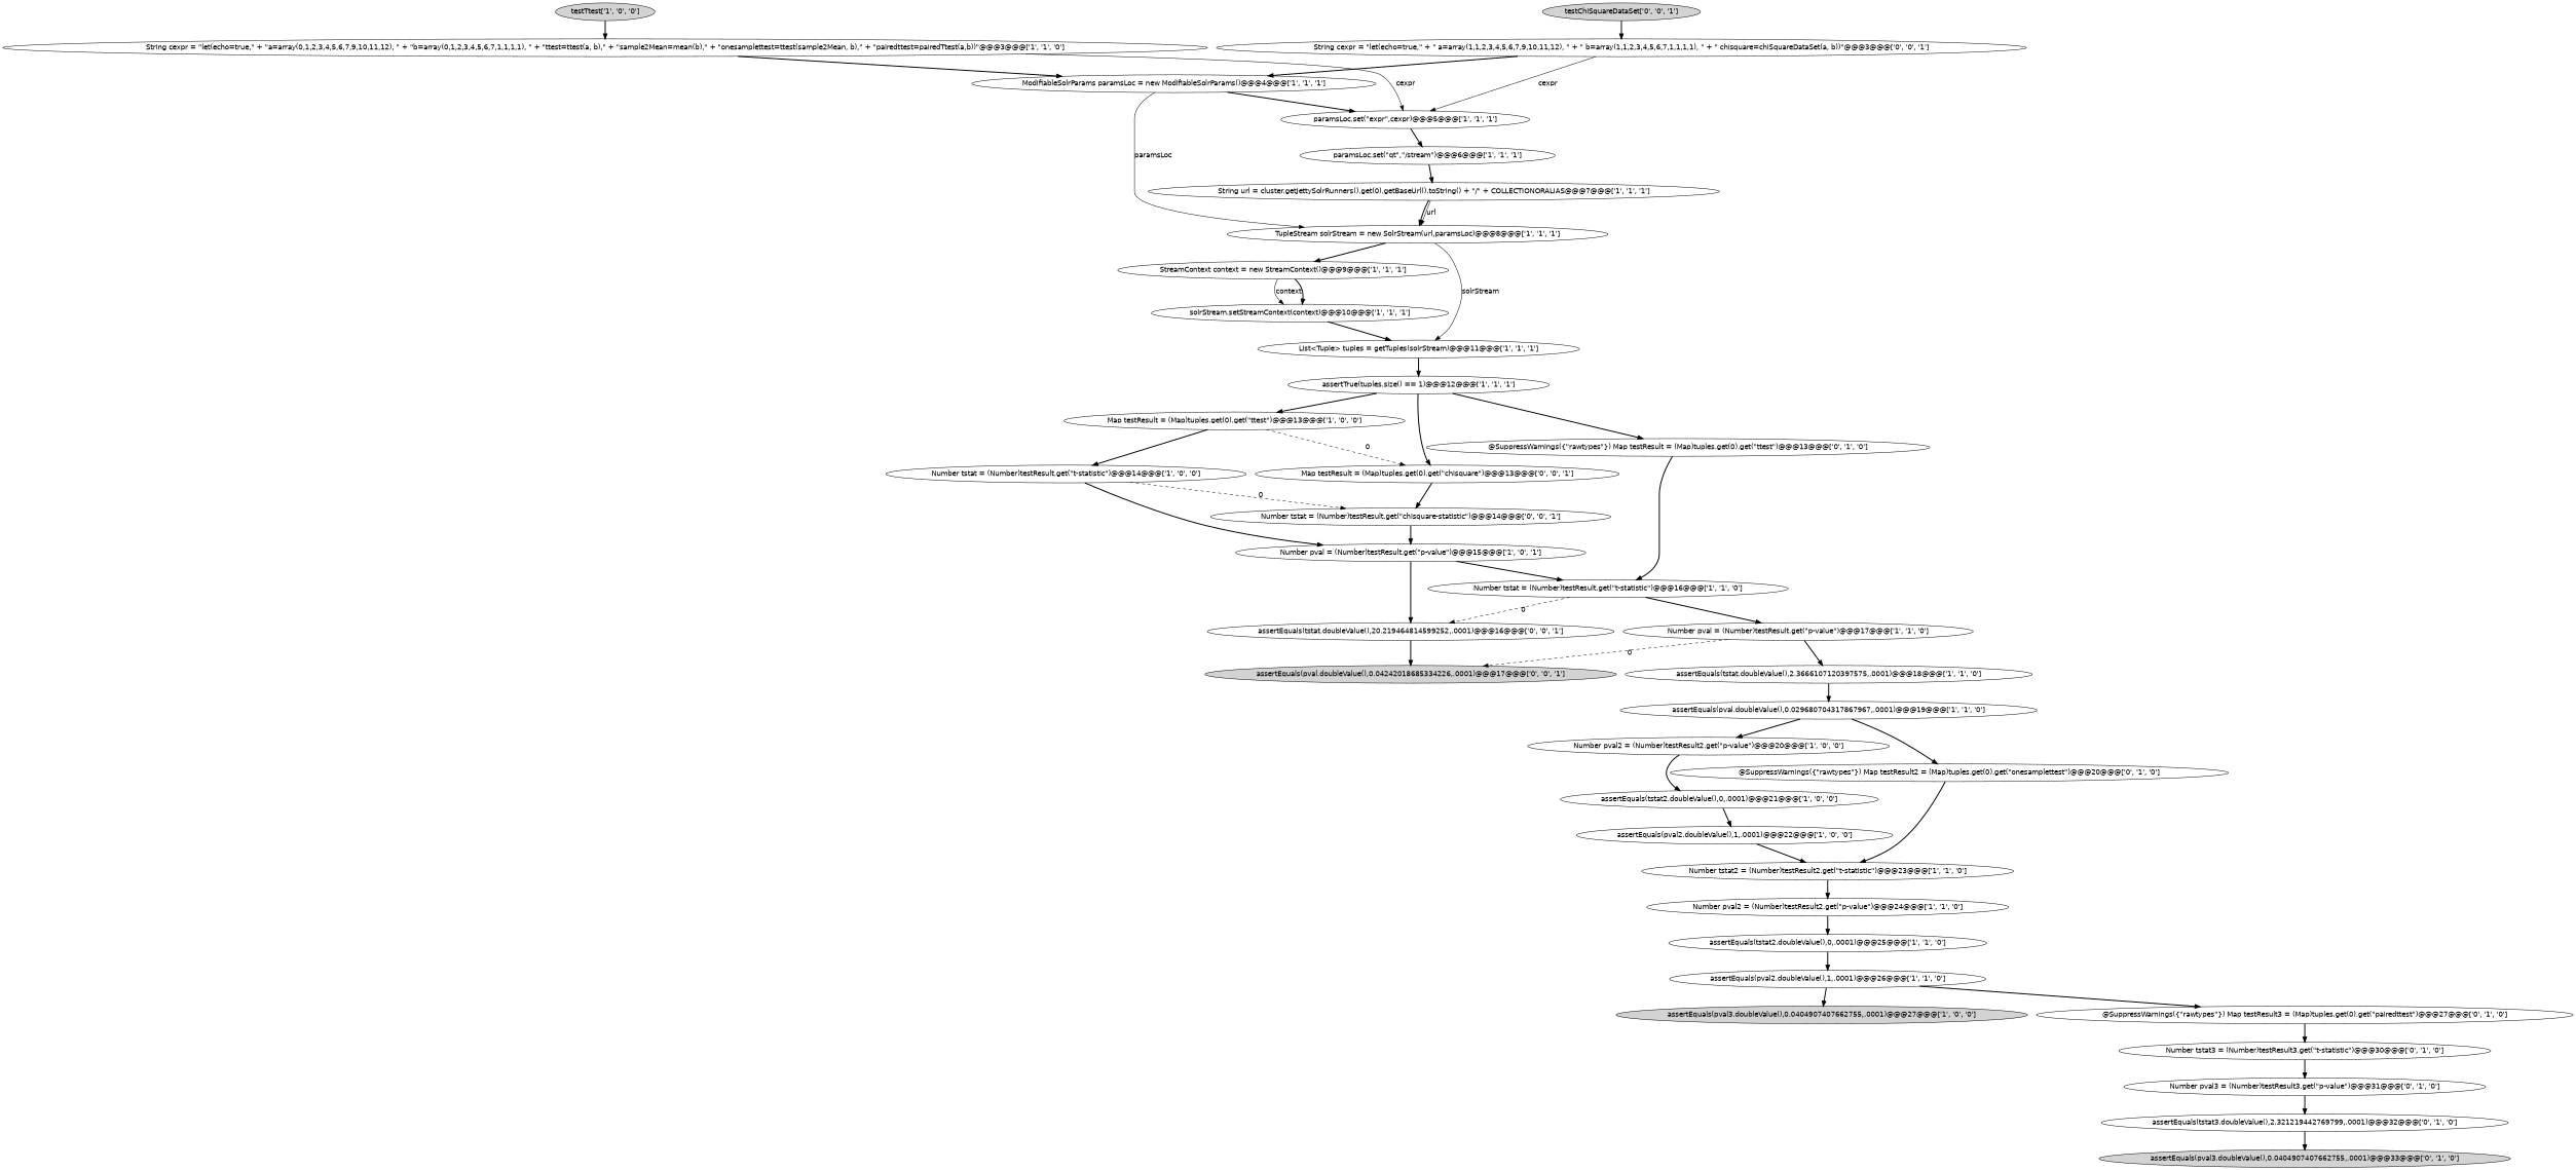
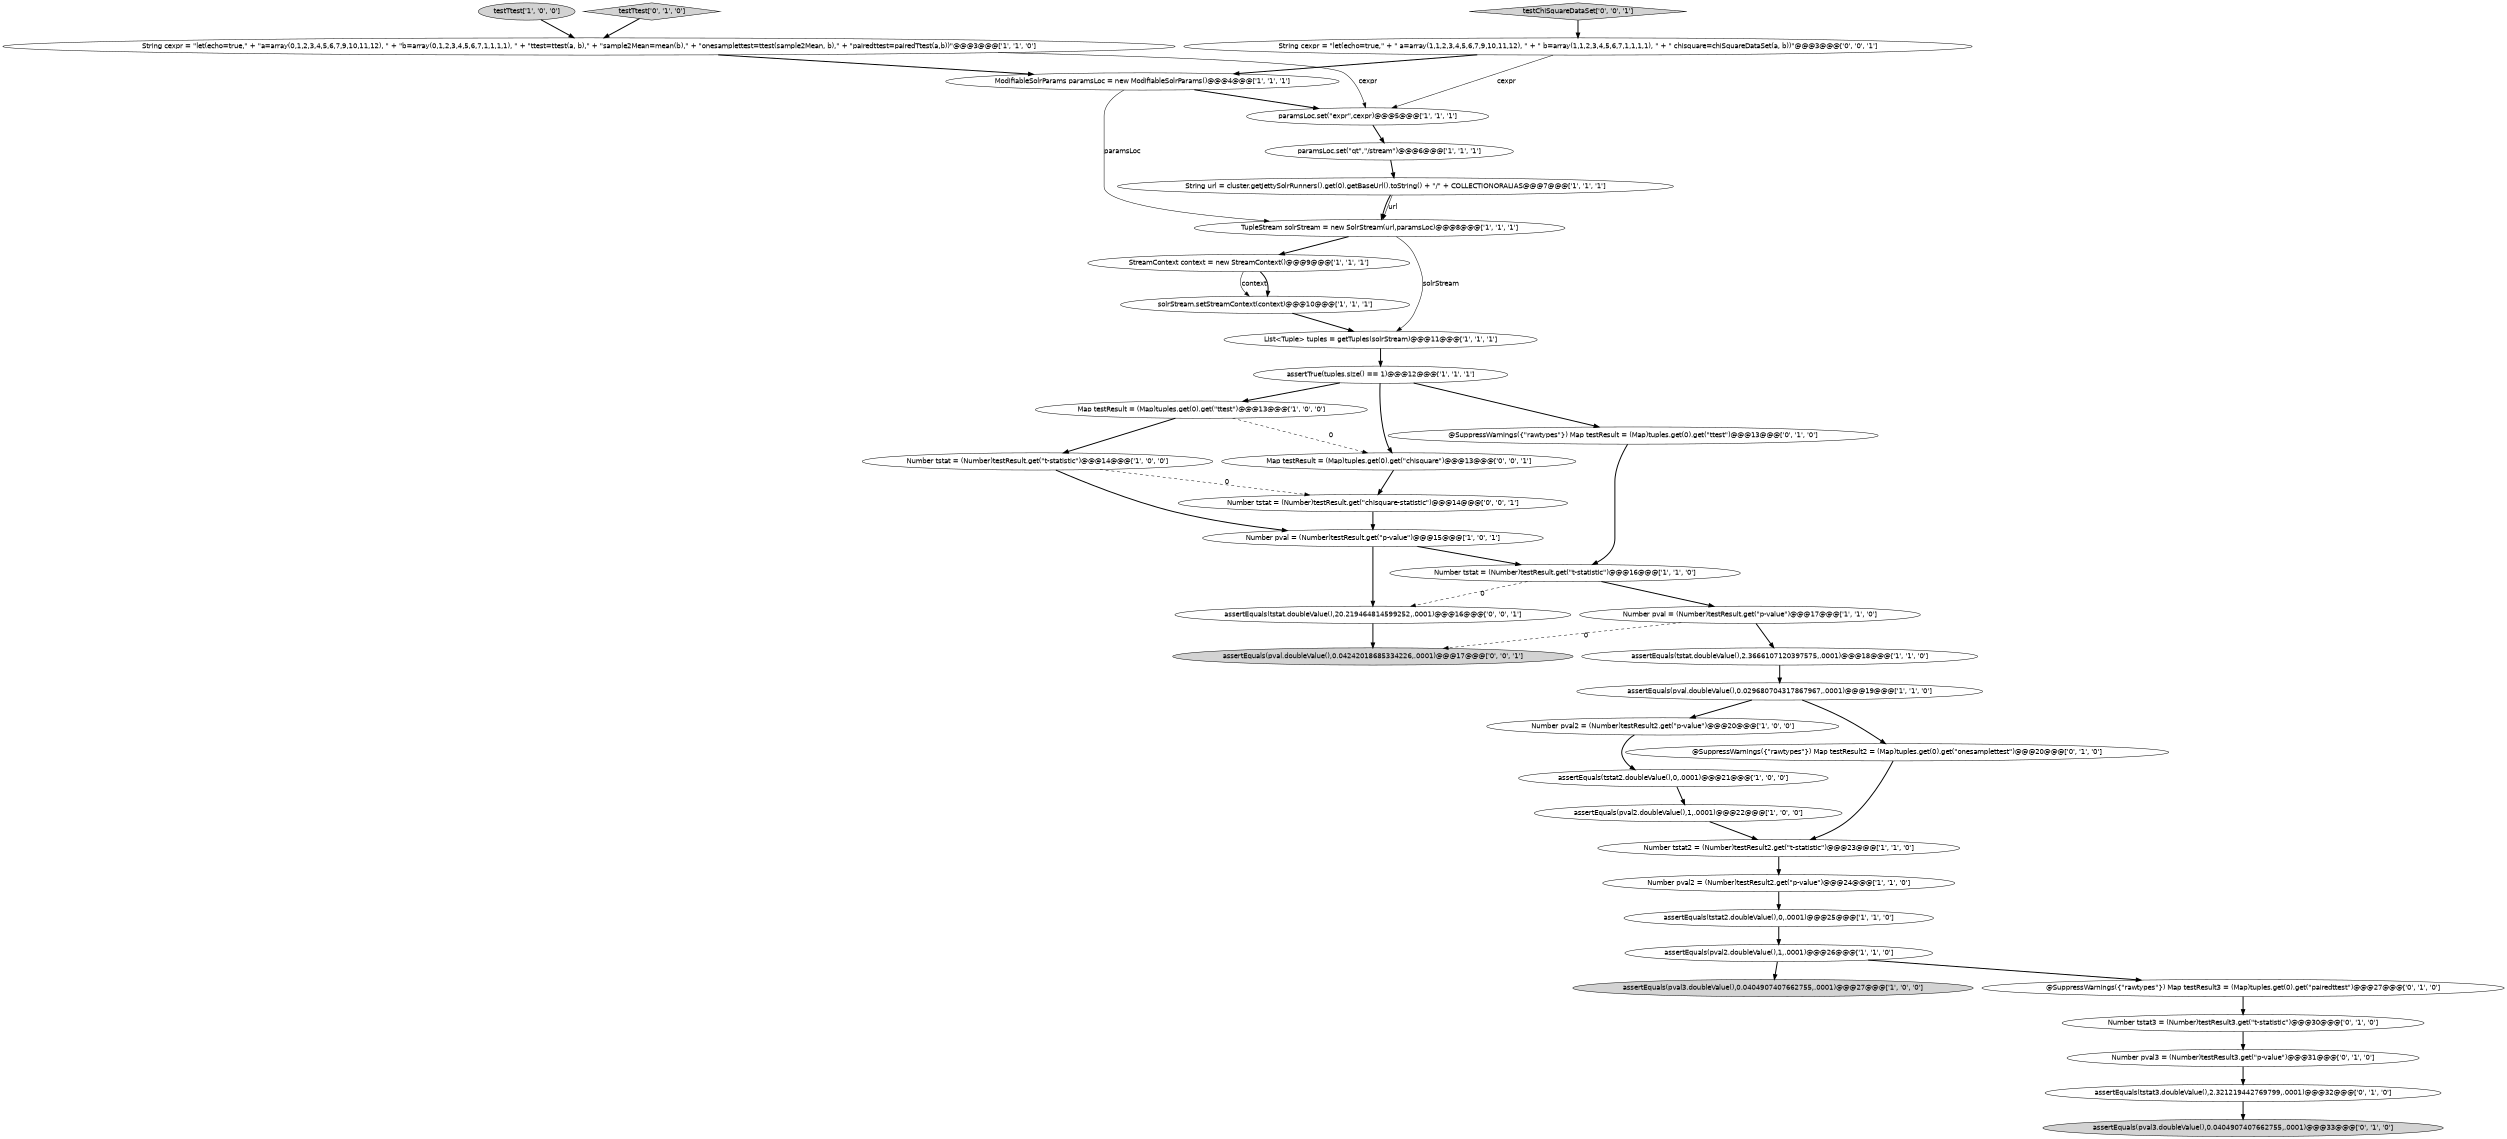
  digraph {
    fontname="DejaVu Sans"
    node [fillcolor=white fontname="DejaVu Sans" shape=ellipse style=filled]
    edge [fontname="DejaVu Sans" style=bold]
    n1 [label="assertTrue(tuples.size() == 1)@@@12@@@['1', '1', '1']"]
    n2 [label="Map testResult = (Map)tuples.get(0).get(\"chisquare\")@@@13@@@['0', '0', '1']"]
    n3 [label="Map testResult = (Map)tuples.get(0).get(\"ttest\")@@@13@@@['1', '0', '0']"]
    n4 [label="@SuppressWarnings({\"rawtypes\"}) Map testResult = (Map)tuples.get(0).get(\"ttest\")@@@13@@@['0', '1', '0']"]
    n5 [label="Number tstat = (Number)testResult.get(\"chisquare-statistic\")@@@14@@@['0', '0', '1']"]
    n6 [label="Number tstat = (Number)testResult.get(\"t-statistic\")@@@14@@@['1', '0', '0']"]
    n7 [label="Number tstat = (Number)testResult.get(\"t-statistic\")@@@16@@@['1', '1', '0']"]
    n8 [label="assertEquals(tstat.doubleValue(),20.219464814599252,.0001)@@@16@@@['0', '0', '1']"]
    n9 [label="Number pval = (Number)testResult.get(\"p-value\")@@@17@@@['1', '1', '0']"]
    n10 [fillcolor=lightgray label="assertEquals(pval.doubleValue(),0.04242018685334226,.0001)@@@17@@@['0', '0', '1']"]
    n11 [label="assertEquals(tstat.doubleValue(),2.3666107120397575,.0001)@@@18@@@['1', '1', '0']"]
    n12 [label="Number pval = (Number)testResult.get(\"p-value\")@@@15@@@['1', '0', '1']"]
    n13 [label="Number pval2 = (Number)testResult2.get(\"p-value\")@@@20@@@['1', '0', '0']"]
    n14 [label="assertEquals(tstat2.doubleValue(),0,.0001)@@@21@@@['1', '0', '0']"]
    n15 [label="assertEquals(pval2.doubleValue(),1,.0001)@@@22@@@['1', '0', '0']"]
    n16 [fillcolor=lightgray label="assertEquals(pval3.doubleValue(),0.0404907407662755,.0001)@@@27@@@['1', '0', '0']"]
    n17 [label="@SuppressWarnings({\"rawtypes\"}) Map testResult2 = (Map)tuples.get(0).get(\"onesamplettest\")@@@20@@@['0', '1', '0']"]
    n18 [label="Number tstat2 = (Number)testResult2.get(\"t-statistic\")@@@23@@@['1', '1', '0']"]
    n19 [label="Number pval2 = (Number)testResult2.get(\"p-value\")@@@24@@@['1', '1', '0']"]
    n20 [label="String url = cluster.getJettySolrRunners().get(0).getBaseUrl().toString() + \"/\" + COLLECTIONORALIAS@@@7@@@['1', '1', '1']"]
    n21 [label="TupleStream solrStream = new SolrStream(url,paramsLoc)@@@8@@@['1', '1', '1']"]
    n22 [label="StreamContext context = new StreamContext()@@@9@@@['1', '1', '1']"]
    n23 [label="List<Tuple> tuples = getTuples(solrStream)@@@11@@@['1', '1', '1']"]
    n24 [label="solrStream.setStreamContext(context)@@@10@@@['1', '1', '1']"]
    n25 [label="assertEquals(pval.doubleValue(),0.029680704317867967,.0001)@@@19@@@['1', '1', '0']"]
    n26 [label="assertEquals(tstat2.doubleValue(),0,.0001)@@@25@@@['1', '1', '0']"]
    n27 [label="assertEquals(pval2.doubleValue(),1,.0001)@@@26@@@['1', '1', '0']"]
    n28 [label="String cexpr = \"let(echo=true,\" + \"a=array(0,1,2,3,4,5,6,7,9,10,11,12), \" + \"b=array(0,1,2,3,4,5,6,7,1,1,1,1), \" + \"ttest=ttest(a, b),\" + \"sample2Mean=mean(b),\" + \"onesamplettest=ttest(sample2Mean, b),\" + \"pairedttest=pairedTtest(a,b))\"@@@3@@@['1', '1', '0']"]
    n29 [label="ModifiableSolrParams paramsLoc = new ModifiableSolrParams()@@@4@@@['1', '1', '1']"]
    n30 [label="paramsLoc.set(\"expr\",cexpr)@@@5@@@['1', '1', '1']"]
    n31 [label="paramsLoc.set(\"qt\",\"/stream\")@@@6@@@['1', '1', '1']"]
    n32 [label="@SuppressWarnings({\"rawtypes\"}) Map testResult3 = (Map)tuples.get(0).get(\"pairedttest\")@@@27@@@['0', '1', '0']"]
    n33 [label="Number tstat3 = (Number)testResult3.get(\"t-statistic\")@@@30@@@['0', '1', '0']"]
    n34 [label="Number pval3 = (Number)testResult3.get(\"p-value\")@@@31@@@['0', '1', '0']"]
    n35 [label="assertEquals(tstat3.doubleValue(),2.321219442769799,.0001)@@@32@@@['0', '1', '0']"]
    n36 [fillcolor=lightgray label="assertEquals(pval3.doubleValue(),0.0404907407662755,.0001)@@@33@@@['0', '1', '0']"]
-   n38 [fillcolor=lightgray label="testChiSquareDataSet['0', '0', '1']"]
+   n37 [fillcolor=lightgray label="testTtest['0', '1', '0']" shape=diamond]
+   n38 [fillcolor=lightgray label="testChiSquareDataSet['0', '0', '1']" shape=diamond]
    n39 [label="String cexpr = \"let(echo=true,\" + \" a=array(1,1,2,3,4,5,6,7,9,10,11,12), \" + \" b=array(1,1,2,3,4,5,6,7,1,1,1,1), \" + \" chisquare=chiSquareDataSet(a, b))\"@@@3@@@['0', '0', '1']"]
    n40 [fillcolor=lightgray label="testTtest['1', '0', '0']"]
    n1 -> n2
    n1 -> n3
    n1 -> n4
    n2 -> n5
    n3 -> n2 [label=0 style=dashed]
    n3 -> n6
    n4 -> n7
    n5 -> n12
    n6 -> n5 [label=0 style=dashed]
    n6 -> n12
    n7 -> n8 [label=0 style=dashed]
    n7 -> n9
    n8 -> n10
    n9 -> n10 [label=0 style=dashed]
    n9 -> n11
    n11 -> n25
    n12 -> n7
    n12 -> n8
    n13 -> n14
    n14 -> n15
    n15 -> n18
    n17 -> n18
    n18 -> n19
    n19 -> n26
    n20 -> n21 [label=url style=solid]
    n20 -> n21
    n21 -> n22
    n21 -> n23 [label=solrStream style=solid]
    n22 -> n24 [label=context style=solid]
    n22 -> n24
    n23 -> n1
    n24 -> n23
    n25 -> n13
    n25 -> n17
    n26 -> n27
    n27 -> n16
    n27 -> n32
    n28 -> n29
    n28 -> n30 [label=cexpr style=solid]
    n29 -> n21 [label=paramsLoc style=solid]
    n29 -> n30
    n30 -> n31
    n31 -> n20
    n32 -> n33
    n33 -> n34
    n34 -> n35
    n35 -> n36
+   n37 -> n28
    n38 -> n39
    n39 -> n29
    n39 -> n30 [label=cexpr style=solid]
    n40 -> n28
  }
